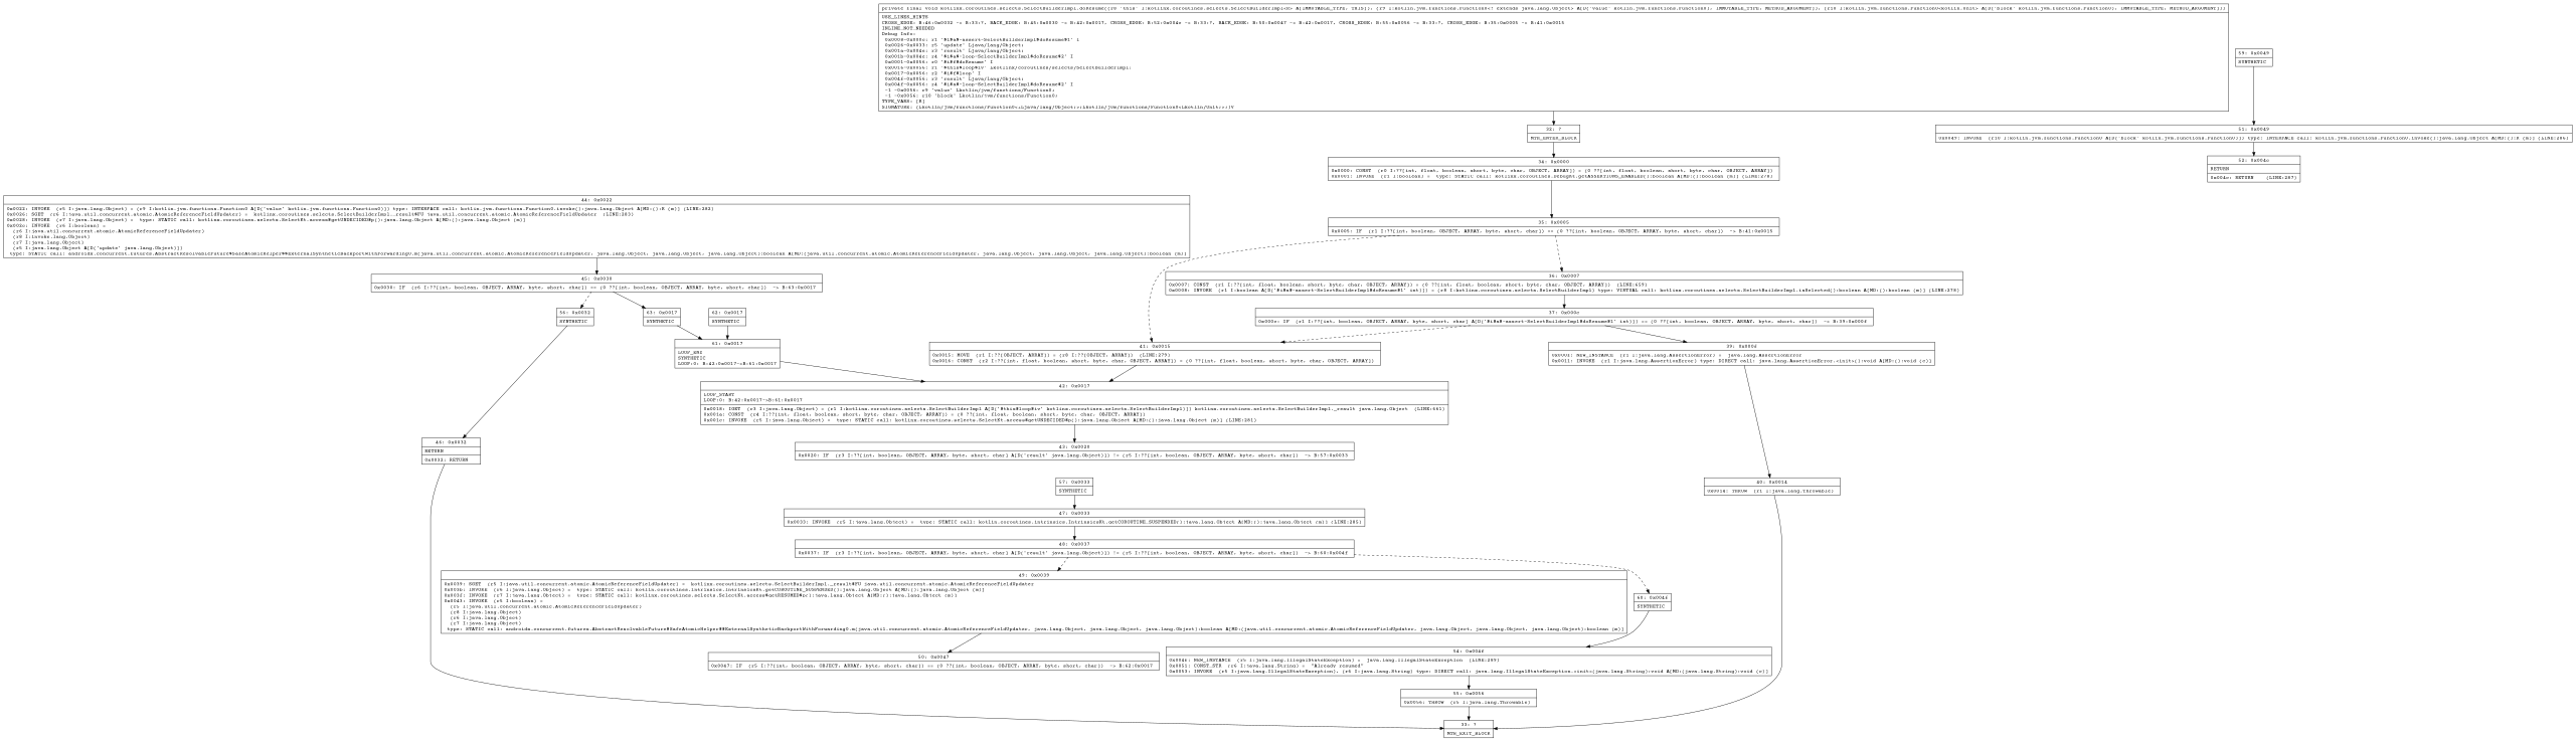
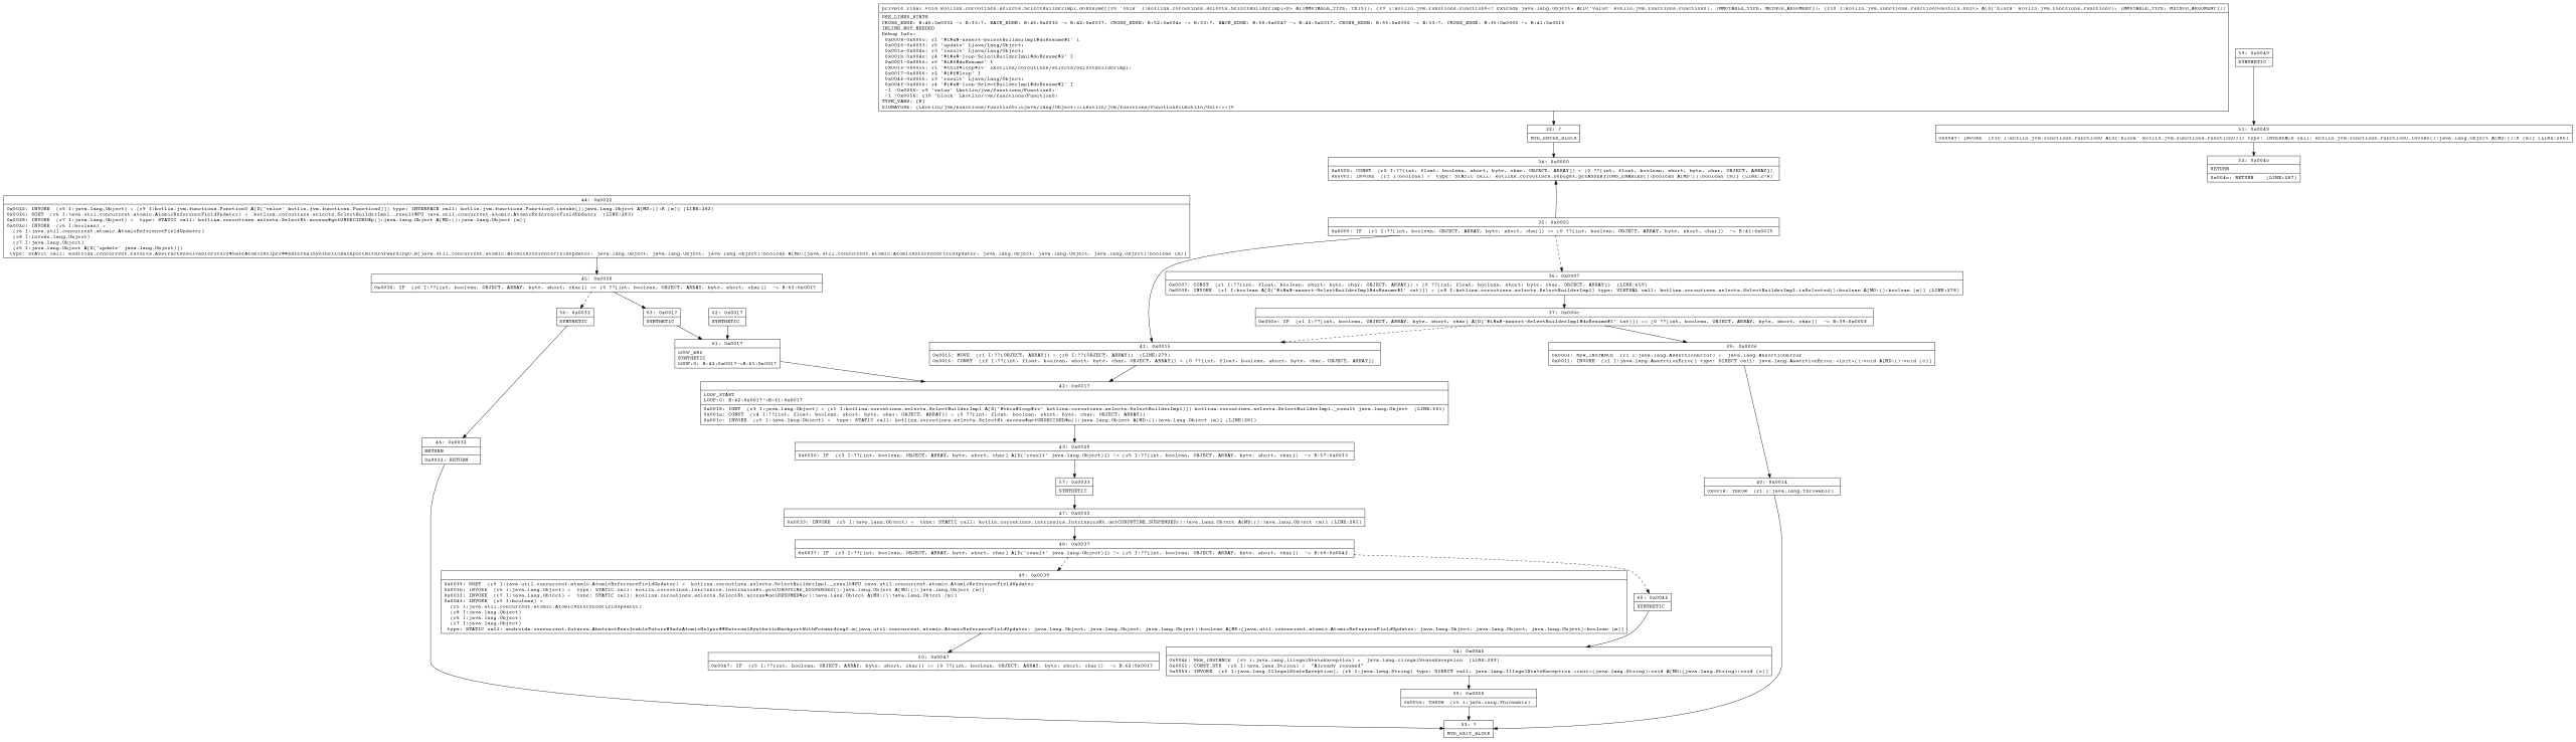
  digraph {
    fontname="Courier Prime"
    node [fontname="Courier Prime" shape=record]
    edge [fontname="Courier Prime"]
    n1 [label="{32\:\ ?|MTH_ENTER_BLOCK\l}"]
    n2 [label="{34\:\ 0x0000|0x0000: CONST  (r0 I:??[int, float, boolean, short, byte, char, OBJECT, ARRAY]) = (0 ??[int, float, boolean, short, byte, char, OBJECT, ARRAY]) \l0x0001: INVOKE  (r1 I:boolean) =  type: STATIC call: kotlinx.coroutines.DebugKt.getASSERTIONS_ENABLED():boolean A[MD:():boolean (m)] (LINE:278)\l}"]
    n3 [label="{35\:\ 0x0005|0x0005: IF  (r1 I:??[int, boolean, OBJECT, ARRAY, byte, short, char]) == (0 ??[int, boolean, OBJECT, ARRAY, byte, short, char])  \-\> B:41:0x0015 \l}"]
    n4 [label="{36\:\ 0x0007|0x0007: CONST  (r1 I:??[int, float, boolean, short, byte, char, OBJECT, ARRAY]) = (0 ??[int, float, boolean, short, byte, char, OBJECT, ARRAY])  (LINE:659)\l0x0008: INVOKE  (r1 I:boolean A[D('$i$a$\-assert\-SelectBuilderImpl$doResume$1' int)]) = (r8 I:kotlinx.coroutines.selects.SelectBuilderImpl) type: VIRTUAL call: kotlinx.coroutines.selects.SelectBuilderImpl.isSelected():boolean A[MD:():boolean (m)] (LINE:278)\l}"]
    n5 [label="{41\:\ 0x0015|0x0015: MOVE  (r1 I:??[OBJECT, ARRAY]) = (r8 I:??[OBJECT, ARRAY])  (LINE:279)\l0x0016: CONST  (r2 I:??[int, float, boolean, short, byte, char, OBJECT, ARRAY]) = (0 ??[int, float, boolean, short, byte, char, OBJECT, ARRAY]) \l}"]
    n6 [label="{37\:\ 0x000c|0x000c: IF  (r1 I:??[int, boolean, OBJECT, ARRAY, byte, short, char] A[D('$i$a$\-assert\-SelectBuilderImpl$doResume$1' int)]) == (0 ??[int, boolean, OBJECT, ARRAY, byte, short, char])  \-\> B:39:0x000f \l}"]
    n7 [label="{42\:\ 0x0017|LOOP_START\lLOOP:0: B:42:0x0017\-\>B:61:0x0017\l|0x0018: IGET  (r3 I:java.lang.Object) = (r1 I:kotlinx.coroutines.selects.SelectBuilderImpl A[D('$this$loop$iv' kotlinx.coroutines.selects.SelectBuilderImpl)]) kotlinx.coroutines.selects.SelectBuilderImpl._result java.lang.Object  (LINE:661)\l0x001a: CONST  (r4 I:??[int, float, boolean, short, byte, char, OBJECT, ARRAY]) = (0 ??[int, float, boolean, short, byte, char, OBJECT, ARRAY]) \l0x001c: INVOKE  (r5 I:java.lang.Object) =  type: STATIC call: kotlinx.coroutines.selects.SelectKt.access$getUNDECIDED$p():java.lang.Object A[MD:():java.lang.Object (m)] (LINE:281)\l}"]
    n8 [label="{39\:\ 0x000f|0x000f: NEW_INSTANCE  (r1 I:java.lang.AssertionError) =  java.lang.AssertionError \l0x0011: INVOKE  (r1 I:java.lang.AssertionError) type: DIRECT call: java.lang.AssertionError.\<init\>():void A[MD:():void (c)]\l}"]
    n9 [label="{40\:\ 0x0014|0x0014: THROW  (r1 I:java.lang.Throwable) \l}"]
    n10 [label="{33\:\ ?|MTH_EXIT_BLOCK\l}"]
    n11 [label="{43\:\ 0x0020|0x0020: IF  (r3 I:??[int, boolean, OBJECT, ARRAY, byte, short, char] A[D('result' java.lang.Object)]) != (r5 I:??[int, boolean, OBJECT, ARRAY, byte, short, char])  \-\> B:57:0x0033 \l}"]
    n12 [label="{57\:\ 0x0033|SYNTHETIC\l}"]
    n13 [label="{47\:\ 0x0033|0x0033: INVOKE  (r5 I:java.lang.Object) =  type: STATIC call: kotlin.coroutines.intrinsics.IntrinsicsKt.getCOROUTINE_SUSPENDED():java.lang.Object A[MD:():java.lang.Object (m)] (LINE:285)\l}"]
    n14 [label="{48\:\ 0x0037|0x0037: IF  (r3 I:??[int, boolean, OBJECT, ARRAY, byte, short, char] A[D('result' java.lang.Object)]) != (r5 I:??[int, boolean, OBJECT, ARRAY, byte, short, char])  \-\> B:60:0x004f \l}"]
    n15 [label="{49\:\ 0x0039|0x0039: SGET  (r5 I:java.util.concurrent.atomic.AtomicReferenceFieldUpdater) =  kotlinx.coroutines.selects.SelectBuilderImpl._result$FU java.util.concurrent.atomic.AtomicReferenceFieldUpdater \l0x003b: INVOKE  (r6 I:java.lang.Object) =  type: STATIC call: kotlin.coroutines.intrinsics.IntrinsicsKt.getCOROUTINE_SUSPENDED():java.lang.Object A[MD:():java.lang.Object (m)]\l0x003f: INVOKE  (r7 I:java.lang.Object) =  type: STATIC call: kotlinx.coroutines.selects.SelectKt.access$getRESUMED$p():java.lang.Object A[MD:():java.lang.Object (m)]\l0x0043: INVOKE  (r5 I:boolean) = \l  (r5 I:java.util.concurrent.atomic.AtomicReferenceFieldUpdater)\l  (r8 I:java.lang.Object)\l  (r6 I:java.lang.Object)\l  (r7 I:java.lang.Object)\l type: STATIC call: androidx.concurrent.futures.AbstractResolvableFuture$SafeAtomicHelper$$ExternalSyntheticBackportWithForwarding0.m(java.util.concurrent.atomic.AtomicReferenceFieldUpdater, java.lang.Object, java.lang.Object, java.lang.Object):boolean A[MD:(java.util.concurrent.atomic.AtomicReferenceFieldUpdater, java.lang.Object, java.lang.Object, java.lang.Object):boolean (m)]\l}"]
    n16 [label="{60\:\ 0x004f|SYNTHETIC\l}"]
    n17 [label="{50\:\ 0x0047|0x0047: IF  (r5 I:??[int, boolean, OBJECT, ARRAY, byte, short, char]) == (0 ??[int, boolean, OBJECT, ARRAY, byte, short, char])  \-\> B:62:0x0017 \l}"]
    n18 [label="{54\:\ 0x004f|0x004f: NEW_INSTANCE  (r5 I:java.lang.IllegalStateException) =  java.lang.IllegalStateException  (LINE:289)\l0x0051: CONST_STR  (r6 I:java.lang.String) =  \"Already resumed\" \l0x0053: INVOKE  (r5 I:java.lang.IllegalStateException), (r6 I:java.lang.String) type: DIRECT call: java.lang.IllegalStateException.\<init\>(java.lang.String):void A[MD:(java.lang.String):void (c)]\l}"]
    n19 [label="{59\:\ 0x0049|SYNTHETIC\l}"]
    n20 [label="{51\:\ 0x0049|0x0049: INVOKE  (r10 I:kotlin.jvm.functions.Function0 A[D('block' kotlin.jvm.functions.Function0)]) type: INTERFACE call: kotlin.jvm.functions.Function0.invoke():java.lang.Object A[MD:():R (m)] (LINE:286)\l}"]
    n21 [label="{62\:\ 0x0017|SYNTHETIC\l}"]
    n22 [label="{61\:\ 0x0017|LOOP_END\lSYNTHETIC\lLOOP:0: B:42:0x0017\-\>B:61:0x0017\l}"]
    n23 [label="{52\:\ 0x004c|RETURN\l|0x004c: RETURN    (LINE:287)\l}"]
    n24 [label="{55\:\ 0x0056|0x0056: THROW  (r5 I:java.lang.Throwable) \l}"]
    n25 [label="{44\:\ 0x0022|0x0022: INVOKE  (r5 I:java.lang.Object) = (r9 I:kotlin.jvm.functions.Function0 A[D('value' kotlin.jvm.functions.Function0)]) type: INTERFACE call: kotlin.jvm.functions.Function0.invoke():java.lang.Object A[MD:():R (m)] (LINE:282)\l0x0026: SGET  (r6 I:java.util.concurrent.atomic.AtomicReferenceFieldUpdater) =  kotlinx.coroutines.selects.SelectBuilderImpl._result$FU java.util.concurrent.atomic.AtomicReferenceFieldUpdater  (LINE:283)\l0x0028: INVOKE  (r7 I:java.lang.Object) =  type: STATIC call: kotlinx.coroutines.selects.SelectKt.access$getUNDECIDED$p():java.lang.Object A[MD:():java.lang.Object (m)]\l0x002c: INVOKE  (r6 I:boolean) = \l  (r6 I:java.util.concurrent.atomic.AtomicReferenceFieldUpdater)\l  (r8 I:invoke.lang.Object)\l  (r7 I:java.lang.Object)\l  (r5 I:java.lang.Object A[D('update' java.lang.Object)])\l type: STATIC call: androidx.concurrent.futures.AbstractResolvableFuture$SafeAtomicHelper$$ExternalSyntheticBackportWithForwarding0.m(java.util.concurrent.atomic.AtomicReferenceFieldUpdater, java.lang.Object, java.lang.Object, java.lang.Object):boolean A[MD:(java.util.concurrent.atomic.AtomicReferenceFieldUpdater, java.lang.Object, java.lang.Object, java.lang.Object):boolean (m)]\l}"]
    n26 [label="{45\:\ 0x0030|0x0030: IF  (r6 I:??[int, boolean, OBJECT, ARRAY, byte, short, char]) == (0 ??[int, boolean, OBJECT, ARRAY, byte, short, char])  \-\> B:63:0x0017 \l}"]
    n27 [label="{56\:\ 0x0032|SYNTHETIC\l}"]
    n28 [label="{63\:\ 0x0017|SYNTHETIC\l}"]
    n29 [label="{46\:\ 0x0032|RETURN\l|0x0032: RETURN   \l}"]
    n30 [label="{private final void kotlinx.coroutines.selects.SelectBuilderImpl.doResume((r8 'this' I:kotlinx.coroutines.selects.SelectBuilderImpl\<R\> A[IMMUTABLE_TYPE, THIS]), (r9 I:kotlin.jvm.functions.Function0\<? extends java.lang.Object\> A[D('value' kotlin.jvm.functions.Function0), IMMUTABLE_TYPE, METHOD_ARGUMENT]), (r10 I:kotlin.jvm.functions.Function0\<kotlin.Unit\> A[D('block' kotlin.jvm.functions.Function0), IMMUTABLE_TYPE, METHOD_ARGUMENT]))  | USE_LINES_HINTS\lCROSS_EDGE: B:46:0x0032 \-\> B:33:?, BACK_EDGE: B:45:0x0030 \-\> B:42:0x0017, CROSS_EDGE: B:52:0x004c \-\> B:33:?, BACK_EDGE: B:50:0x0047 \-\> B:42:0x0017, CROSS_EDGE: B:55:0x0056 \-\> B:33:?, CROSS_EDGE: B:35:0x0005 \-\> B:41:0x0015\lINLINE_NOT_NEEDED\lDebug Info:\l  0x0008\-0x000c: r1 '$i$a$\-assert\-SelectBuilderImpl$doResume$1' I\l  0x0026\-0x0033: r5 'update' Ljava\/lang\/Object;\l  0x001a\-0x004e: r3 'result' Ljava\/lang\/Object;\l  0x001b\-0x004e: r4 '$i$a$\-loop\-SelectBuilderImpl$doResume$2' I\l  0x0001\-0x0056: r0 '$i$f$doResume' I\l  0x0016\-0x0056: r1 '$this$loop$iv' Lkotlinx\/coroutines\/selects\/SelectBuilderImpl;\l  0x0017\-0x0056: r2 '$i$f$loop' I\l  0x004f\-0x0056: r3 'result' Ljava\/lang\/Object;\l  0x004f\-0x0056: r4 '$i$a$\-loop\-SelectBuilderImpl$doResume$2' I\l  \-1 \-0x0056: r9 'value' Lkotlin\/jvm\/functions\/Function0;\l  \-1 \-0x0056: r10 'block' Lkotlin\/jvm\/functions\/Function0;\lTYPE_VARS: [R]\lSIGNATURE: (Lkotlin\/jvm\/functions\/Function0\<+Ljava\/lang\/Object;\>;Lkotlin\/jvm\/functions\/Function0\<Lkotlin\/Unit;\>;)V\l}"]
    n1 -> n2
-   n2 -> n3
+   n3 -> n2
    n3 -> n4 [style=dashed]
-   n3 -> n5 [style=dashed]
+   n3 -> n5
    n4 -> n6
    n5 -> n7
    n6 -> n5 [style=dashed]
    n6 -> n8
    n7 -> n11
    n8 -> n9
    n9 -> n10
+   n11 -> n12
    n12 -> n13
    n13 -> n14
    n14 -> n15 [style=dashed]
    n14 -> n16 [style=dashed]
    n15 -> n17
    n16 -> n18
    n18 -> n24
    n19 -> n20
    n20 -> n23
    n21 -> n22
    n22 -> n7
    n24 -> n10
    n25 -> n26
    n26 -> n27 [style=dashed]
    n26 -> n28
    n27 -> n29
    n28 -> n22
    n29 -> n10
    n30 -> n1
  }
